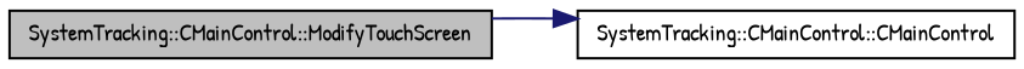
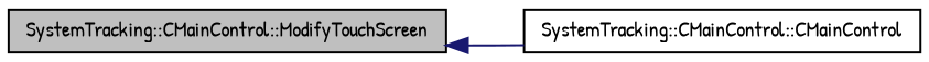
  digraph {
    rankdir=LR
    fontname="Patrick Hand"
    node [color=black fontname="Patrick Hand" fontsize=10 shape=record style=filled]
    n1 [fillcolor=grey75 fontcolor=black height=0.2 label="SystemTracking::CMainControl::ModifyTouchScreen" width=0.4]
    n2 [fillcolor=white height=0.2 label="SystemTracking::CMainControl::CMainControl" width=0.4]
-   n2 -> n1 [color=midnightblue dir=back fontname="Patrick Hand" fontsize=10 labelfontname=FreeSans labelfontsize=10 style=solid]
+   n1 -> n2 [color=midnightblue dir=back fontname="Patrick Hand" fontsize=10 labelfontname=FreeSans labelfontsize=10 style=solid]
  }
